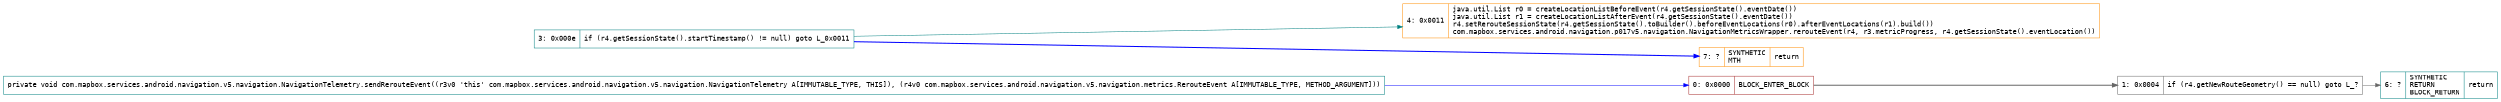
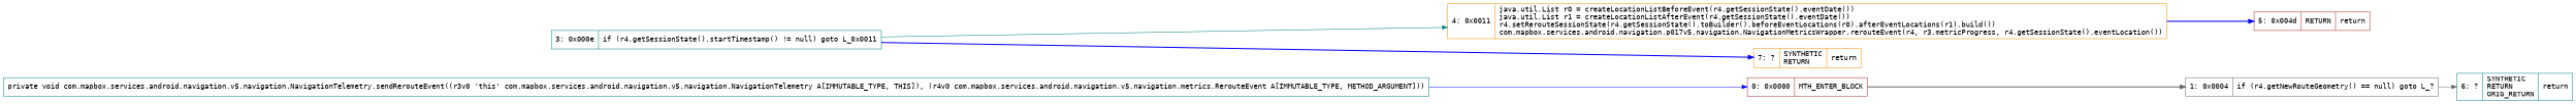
  digraph {
    fontname="DejaVu Sans Mono"
    rankdir=LR
    node [color=teal fontname="DejaVu Sans Mono" shape=record]
    edge [color=blue fontname="DejaVu Sans Mono" style=bold]
-   n1 [color=brown label="{0\:\ 0x0000|BLOCK_ENTER_BLOCK\l}"]
+   n1 [color=brown label="{0\:\ 0x0000|MTH_ENTER_BLOCK\l}"]
    n2 [color=gray40 label="{1\:\ 0x0004|if (r4.getNewRouteGeometry() == null) goto L_?\l}"]
-   n3 [label="{6\:\ ?|SYNTHETIC\lRETURN\lBLOCK_RETURN\l|return\l}"]
+   n3 [label="{6\:\ ?|SYNTHETIC\lRETURN\lORIG_RETURN\l|return\l}"]
    n4 [label="{3\:\ 0x000e|if (r4.getSessionState().startTimestamp() != null) goto L_0x0011\l}"]
    n5 [color=darkorange label="{4\:\ 0x0011|java.util.List r0 = createLocationListBeforeEvent(r4.getSessionState().eventDate())\ljava.util.List r1 = createLocationListAfterEvent(r4.getSessionState().eventDate())\lr4.setRerouteSessionState(r4.getSessionState().toBuilder().beforeEventLocations(r0).afterEventLocations(r1).build())\lcom.mapbox.services.android.navigation.p017v5.navigation.NavigationMetricsWrapper.rerouteEvent(r4, r3.metricProgress, r4.getSessionState().eventLocation())\l}"]
-   n6 [color=darkorange label="{7\:\ ?|SYNTHETIC\lMTH\l|return\l}"]
+   n6 [color=darkorange label="{7\:\ ?|SYNTHETIC\lRETURN\l|return\l}"]
+   n7 [color=brown label="{5\:\ 0x004d|RETURN\l|return\l}"]
    n8 [label="{private void com.mapbox.services.android.navigation.v5.navigation.NavigationTelemetry.sendRerouteEvent((r3v0 'this' com.mapbox.services.android.navigation.v5.navigation.NavigationTelemetry A[IMMUTABLE_TYPE, THIS]), (r4v0 com.mapbox.services.android.navigation.v5.navigation.metrics.RerouteEvent A[IMMUTABLE_TYPE, METHOD_ARGUMENT])) }"]
    n1 -> n2 [color=gray40]
    n2 -> n3 [color=gray40 style=solid]
    n4 -> n5 [color=teal style=solid]
    n4 -> n6
+   n5 -> n7
    n8 -> n1 [style=solid]
  }
